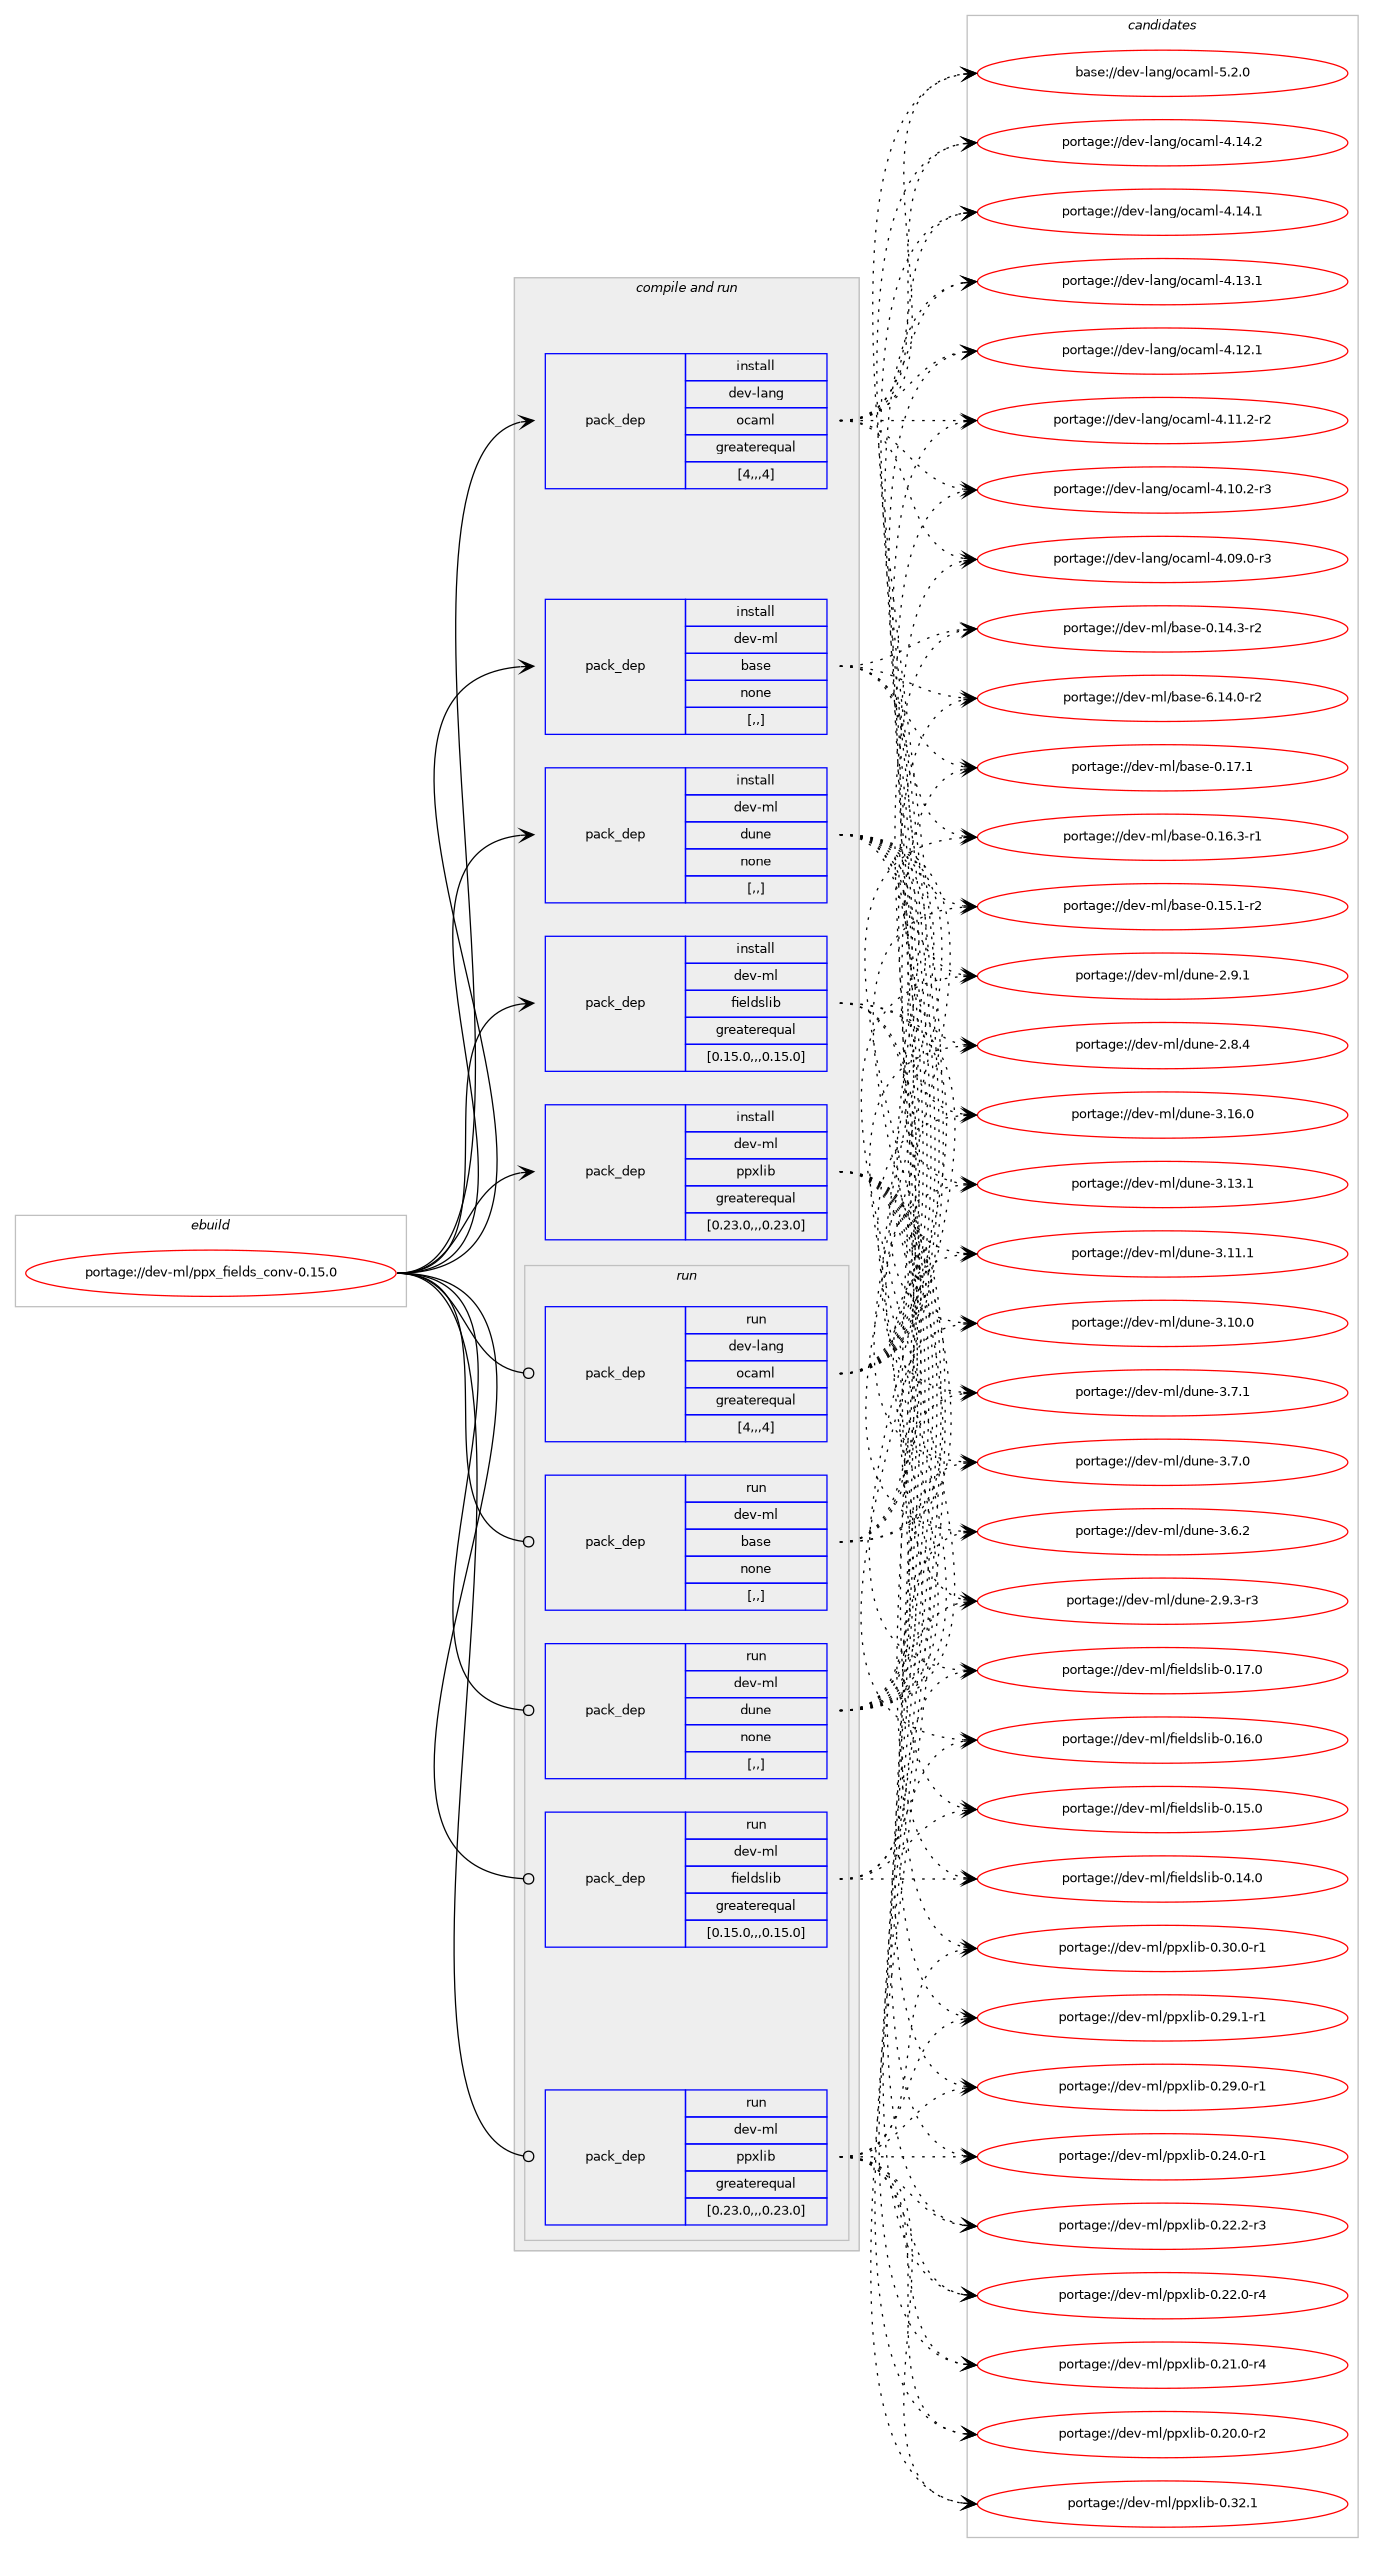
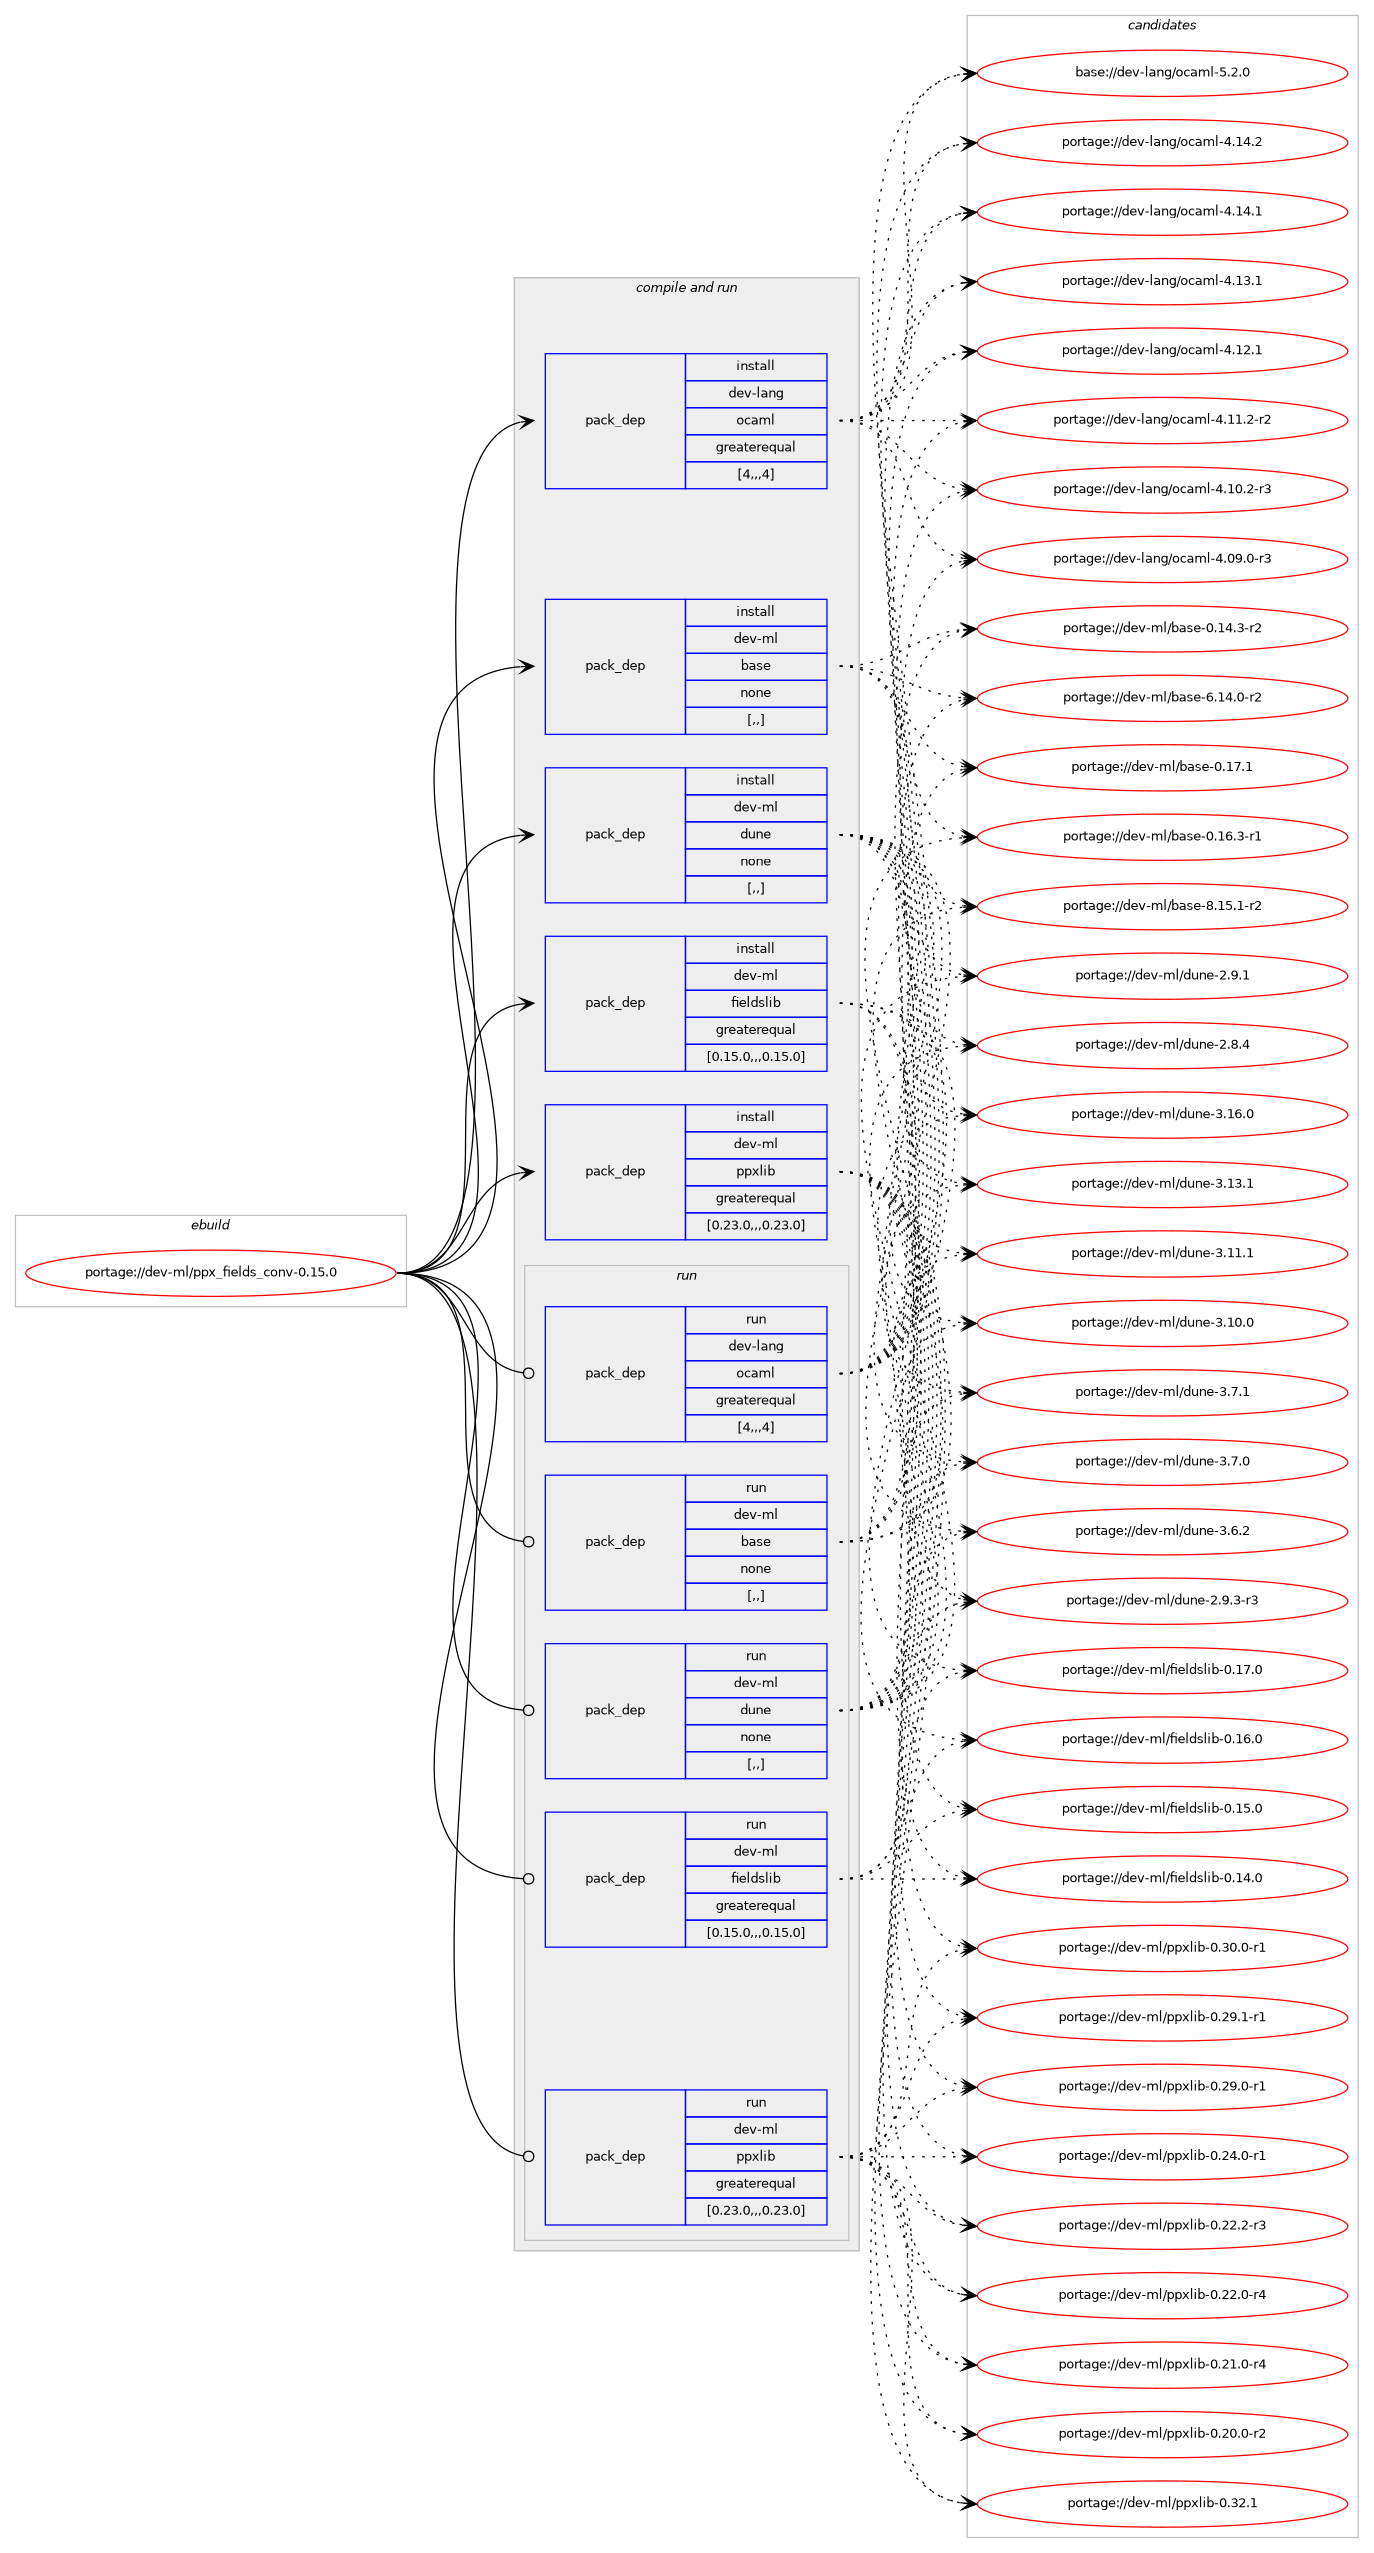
  digraph {
    compound=true
    concentrate=true
    fontname=Helvetica
    fontsize=10
    newrank=true
    rankdir=LR
    ranksep=1.5
    node [color=red fontname=Helvetica fontsize=10]
    edge [arrowhead=vee headport=w style=dotted tailport=e weight=100]
    n1 [label="portage://dev-ml/ppx_fields_conv-0.15.0" width=4]
    n2 [color=blue label=<<TABLE BORDER="0" CELLBORDER="1" CELLSPACING="0" CELLPADDING="4" WIDTH="220"><TR><TD ROWSPAN="6" CELLPADDING="30">pack_dep</TD></TR><TR><TD WIDTH="110">install</TD></TR><TR><TD>dev-lang</TD></TR><TR><TD>ocaml</TD></TR><TR><TD>greaterequal</TD></TR><TR><TD>[4,,,4]</TD></TR></TABLE>> shape=none]
    n3 [color=blue label=<<TABLE BORDER="0" CELLBORDER="1" CELLSPACING="0" CELLPADDING="4" WIDTH="220"><TR><TD ROWSPAN="6" CELLPADDING="30">pack_dep</TD></TR><TR><TD WIDTH="110">install</TD></TR><TR><TD>dev-ml</TD></TR><TR><TD>base</TD></TR><TR><TD>none</TD></TR><TR><TD>[,,]</TD></TR></TABLE>> shape=none]
    n4 [color=blue label=<<TABLE BORDER="0" CELLBORDER="1" CELLSPACING="0" CELLPADDING="4" WIDTH="220"><TR><TD ROWSPAN="6" CELLPADDING="30">pack_dep</TD></TR><TR><TD WIDTH="110">install</TD></TR><TR><TD>dev-ml</TD></TR><TR><TD>dune</TD></TR><TR><TD>none</TD></TR><TR><TD>[,,]</TD></TR></TABLE>> shape=none]
    n5 [color=blue label=<<TABLE BORDER="0" CELLBORDER="1" CELLSPACING="0" CELLPADDING="4" WIDTH="220"><TR><TD ROWSPAN="6" CELLPADDING="30">pack_dep</TD></TR><TR><TD WIDTH="110">install</TD></TR><TR><TD>dev-ml</TD></TR><TR><TD>fieldslib</TD></TR><TR><TD>greaterequal</TD></TR><TR><TD>[0.15.0,,,0.15.0]</TD></TR></TABLE>> shape=none]
    n6 [color=blue label=<<TABLE BORDER="0" CELLBORDER="1" CELLSPACING="0" CELLPADDING="4" WIDTH="220"><TR><TD ROWSPAN="6" CELLPADDING="30">pack_dep</TD></TR><TR><TD WIDTH="110">install</TD></TR><TR><TD>dev-ml</TD></TR><TR><TD>ppxlib</TD></TR><TR><TD>greaterequal</TD></TR><TR><TD>[0.23.0,,,0.23.0]</TD></TR></TABLE>> shape=none]
    n7 [color=blue label=<<TABLE BORDER="0" CELLBORDER="1" CELLSPACING="0" CELLPADDING="4" WIDTH="220"><TR><TD ROWSPAN="6" CELLPADDING="30">pack_dep</TD></TR><TR><TD WIDTH="110">run</TD></TR><TR><TD>dev-lang</TD></TR><TR><TD>ocaml</TD></TR><TR><TD>greaterequal</TD></TR><TR><TD>[4,,,4]</TD></TR></TABLE>> shape=none]
    n8 [color=blue label=<<TABLE BORDER="0" CELLBORDER="1" CELLSPACING="0" CELLPADDING="4" WIDTH="220"><TR><TD ROWSPAN="6" CELLPADDING="30">pack_dep</TD></TR><TR><TD WIDTH="110">run</TD></TR><TR><TD>dev-ml</TD></TR><TR><TD>base</TD></TR><TR><TD>none</TD></TR><TR><TD>[,,]</TD></TR></TABLE>> shape=none]
    n9 [color=blue label=<<TABLE BORDER="0" CELLBORDER="1" CELLSPACING="0" CELLPADDING="4" WIDTH="220"><TR><TD ROWSPAN="6" CELLPADDING="30">pack_dep</TD></TR><TR><TD WIDTH="110">run</TD></TR><TR><TD>dev-ml</TD></TR><TR><TD>dune</TD></TR><TR><TD>none</TD></TR><TR><TD>[,,]</TD></TR></TABLE>> shape=none]
    n10 [color=blue label=<<TABLE BORDER="0" CELLBORDER="1" CELLSPACING="0" CELLPADDING="4" WIDTH="220"><TR><TD ROWSPAN="6" CELLPADDING="30">pack_dep</TD></TR><TR><TD WIDTH="110">run</TD></TR><TR><TD>dev-ml</TD></TR><TR><TD>fieldslib</TD></TR><TR><TD>greaterequal</TD></TR><TR><TD>[0.15.0,,,0.15.0]</TD></TR></TABLE>> shape=none]
    n11 [color=blue label=<<TABLE BORDER="0" CELLBORDER="1" CELLSPACING="0" CELLPADDING="4" WIDTH="220"><TR><TD ROWSPAN="6" CELLPADDING="30">pack_dep</TD></TR><TR><TD WIDTH="110">run</TD></TR><TR><TD>dev-ml</TD></TR><TR><TD>ppxlib</TD></TR><TR><TD>greaterequal</TD></TR><TR><TD>[0.23.0,,,0.23.0]</TD></TR></TABLE>> shape=none]
    n12 [label="base://dev-lang/ocaml-5.2.0" width=4]
    n13 [label="portage://dev-lang/ocaml-4.14.2" width=4]
    n14 [label="portage://dev-lang/ocaml-4.14.1" width=4]
    n15 [label="portage://dev-lang/ocaml-4.13.1" width=4]
    n16 [label="portage://dev-lang/ocaml-4.12.1" width=4]
    n17 [label="portage://dev-lang/ocaml-4.11.2-r2" width=4]
    n18 [label="portage://dev-lang/ocaml-4.10.2-r3" width=4]
    n19 [label="portage://dev-lang/ocaml-4.09.0-r3" width=4]
    n20 [label="portage://dev-ml/base-0.17.1" width=4]
    n21 [label="portage://dev-ml/base-0.16.3-r1" width=4]
-   n22 [label="portage://dev-ml/base-0.15.1-r2" width=4]
+   n22 [label="portage://dev-ml/base-8.15.1-r2" width=4]
    n23 [label="portage://dev-ml/base-0.14.3-r2" width=4]
    n24 [label="portage://dev-ml/base-6.14.0-r2" width=4]
    n25 [label="portage://dev-ml/dune-3.16.0" width=4]
    n26 [label="portage://dev-ml/dune-3.13.1" width=4]
    n27 [label="portage://dev-ml/dune-3.11.1" width=4]
    n28 [label="portage://dev-ml/dune-3.10.0" width=4]
    n29 [label="portage://dev-ml/dune-3.7.1" width=4]
    n30 [label="portage://dev-ml/dune-3.7.0" width=4]
    n31 [label="portage://dev-ml/dune-3.6.2" width=4]
    n32 [label="portage://dev-ml/dune-2.9.3-r3" width=4]
    n33 [label="portage://dev-ml/dune-2.9.1" width=4]
    n34 [label="portage://dev-ml/dune-2.8.4" width=4]
    n35 [label="portage://dev-ml/fieldslib-0.17.0" width=4]
    n36 [label="portage://dev-ml/fieldslib-0.16.0" width=4]
    n37 [label="portage://dev-ml/fieldslib-0.15.0" width=4]
    n38 [label="portage://dev-ml/fieldslib-0.14.0" width=4]
    n39 [label="portage://dev-ml/ppxlib-0.32.1" width=4]
    n40 [label="portage://dev-ml/ppxlib-0.30.0-r1" width=4]
    n41 [label="portage://dev-ml/ppxlib-0.29.1-r1" width=4]
    n42 [label="portage://dev-ml/ppxlib-0.29.0-r1" width=4]
    n43 [label="portage://dev-ml/ppxlib-0.24.0-r1" width=4]
    n44 [label="portage://dev-ml/ppxlib-0.22.2-r3" width=4]
    n45 [label="portage://dev-ml/ppxlib-0.22.0-r4" width=4]
    n46 [label="portage://dev-ml/ppxlib-0.21.0-r4" width=4]
    n47 [label="portage://dev-ml/ppxlib-0.20.0-r2" width=4]
    subgraph cluster_1 {
      color=gray
      label=<<i>ebuild</i>>
      n1
    }
    subgraph cluster_2 {
      color=gray
      label=<<i>dependencies</i>>
      subgraph cluster_3 {
        color=gray
        fillcolor="#eeeeee"
        label=<<i>compile</i>>
        style=filled
        subgraph sub_4 {
          color=gray
          fillcolor="#eeeeee"
          label=<<i>compile</i>>
          style=filled
          n2
        }
        subgraph sub_5 {
          color=gray
          fillcolor="#eeeeee"
          label=<<i>compile</i>>
          style=filled
          n3
        }
        subgraph sub_6 {
          color=gray
          fillcolor="#eeeeee"
          label=<<i>compile</i>>
          style=filled
          n4
        }
        subgraph sub_7 {
          color=gray
          fillcolor="#eeeeee"
          label=<<i>compile</i>>
          style=filled
          n5
        }
        subgraph sub_8 {
          color=gray
          fillcolor="#eeeeee"
          label=<<i>compile</i>>
          style=filled
          n6
        }
      }
      subgraph cluster_9 {
        color=gray
        fillcolor="#eeeeee"
        label=<<i>compile and run</i>>
        style=filled
      }
      subgraph cluster_10 {
        color=gray
        fillcolor="#eeeeee"
        label=<<i>run</i>>
        style=filled
        subgraph sub_11 {
          color=gray
          fillcolor="#eeeeee"
          label=<<i>run</i>>
          style=filled
          n7
        }
        subgraph sub_12 {
          color=gray
          fillcolor="#eeeeee"
          label=<<i>run</i>>
          style=filled
          n8
        }
        subgraph sub_13 {
          color=gray
          fillcolor="#eeeeee"
          label=<<i>run</i>>
          style=filled
          n9
        }
        subgraph sub_14 {
          color=gray
          fillcolor="#eeeeee"
          label=<<i>run</i>>
          style=filled
          n10
        }
        subgraph sub_15 {
          color=gray
          fillcolor="#eeeeee"
          label=<<i>run</i>>
          style=filled
          n11
        }
      }
    }
    subgraph cluster_16 {
      color=gray
      label=<<i>candidates</i>>
      rank=same
      subgraph sub_17 {
        color=black
        label=<<i>candidates</i>>
        nodesep=1
        rank=same
        n12
        n13
        n14
        n15
        n16
        n17
        n18
        n19
      }
      subgraph sub_18 {
        color=black
        label=<<i>candidates</i>>
        nodesep=1
        rank=same
        n20
        n21
        n22
        n23
        n24
      }
      subgraph sub_19 {
        color=black
        label=<<i>candidates</i>>
        nodesep=1
        rank=same
        n25
        n26
        n27
        n28
        n29
        n30
        n31
        n32
        n33
        n34
      }
      subgraph sub_20 {
        color=black
        label=<<i>candidates</i>>
        nodesep=1
        rank=same
        n35
        n36
        n37
        n38
      }
      subgraph sub_21 {
        color=black
        label=<<i>candidates</i>>
        nodesep=1
        rank=same
        n39
        n40
        n41
        n42
        n43
        n44
        n45
        n46
        n47
      }
      subgraph sub_22 {
        color=black
        label=<<i>candidates</i>>
        nodesep=1
        rank=same
        n12
        n13
        n14
        n15
        n16
        n17
        n18
        n19
      }
      subgraph sub_23 {
        color=black
        label=<<i>candidates</i>>
        nodesep=1
        rank=same
        n20
        n21
        n22
        n23
        n24
      }
      subgraph sub_24 {
        color=black
        label=<<i>candidates</i>>
        nodesep=1
        rank=same
        n25
        n26
        n27
        n28
        n29
        n30
        n31
        n32
        n33
        n34
      }
      subgraph sub_25 {
        color=black
        label=<<i>candidates</i>>
        nodesep=1
        rank=same
        n35
        n36
        n37
        n38
      }
      subgraph sub_26 {
        color=black
        label=<<i>candidates</i>>
        nodesep=1
        rank=same
        n39
        n40
        n41
        n42
        n43
        n44
        n45
        n46
        n47
      }
    }
    n1 -> n2 [style=solid weight=20]
    n1 -> n3 [style=solid weight=20]
    n1 -> n4 [style=solid weight=20]
    n1 -> n5 [style=solid weight=20]
    n1 -> n6 [style=solid weight=20]
    n1 -> n7 [arrowhead=odot style=solid weight=20]
    n1 -> n8 [arrowhead=odot style=solid weight=20]
    n1 -> n9 [arrowhead=odot style=solid weight=20]
    n1 -> n10 [arrowhead=odot style=solid weight=20]
    n1 -> n11 [arrowhead=odot style=solid weight=20]
    n2 -> n12
    n2 -> n13
    n2 -> n14
    n2 -> n15
    n2 -> n16
    n2 -> n17
    n2 -> n18
    n2 -> n19
    n3 -> n20
    n3 -> n21
    n3 -> n22
    n3 -> n23
    n3 -> n24
    n4 -> n25
    n4 -> n26
    n4 -> n27
    n4 -> n28
    n4 -> n29
    n4 -> n30
    n4 -> n31
    n4 -> n32
    n4 -> n33
    n4 -> n34
    n5 -> n35
    n5 -> n36
    n5 -> n37
    n5 -> n38
    n6 -> n39
    n6 -> n40
    n6 -> n41
    n6 -> n42
    n6 -> n43
    n6 -> n44
    n6 -> n45
    n6 -> n46
    n6 -> n47
    n7 -> n12
    n7 -> n13
    n7 -> n14
    n7 -> n15
    n7 -> n16
    n7 -> n17
    n7 -> n18
    n7 -> n19
    n8 -> n20
    n8 -> n21
    n8 -> n22
    n8 -> n23
    n8 -> n24
    n9 -> n25
    n9 -> n26
    n9 -> n27
    n9 -> n28
    n9 -> n29
    n9 -> n30
    n9 -> n31
    n9 -> n32
    n9 -> n33
    n9 -> n34
    n10 -> n35
    n10 -> n36
    n10 -> n37
    n10 -> n38
    n11 -> n39
    n11 -> n40
    n11 -> n41
    n11 -> n42
    n11 -> n43
    n11 -> n44
    n11 -> n45
    n11 -> n46
    n11 -> n47
  }
